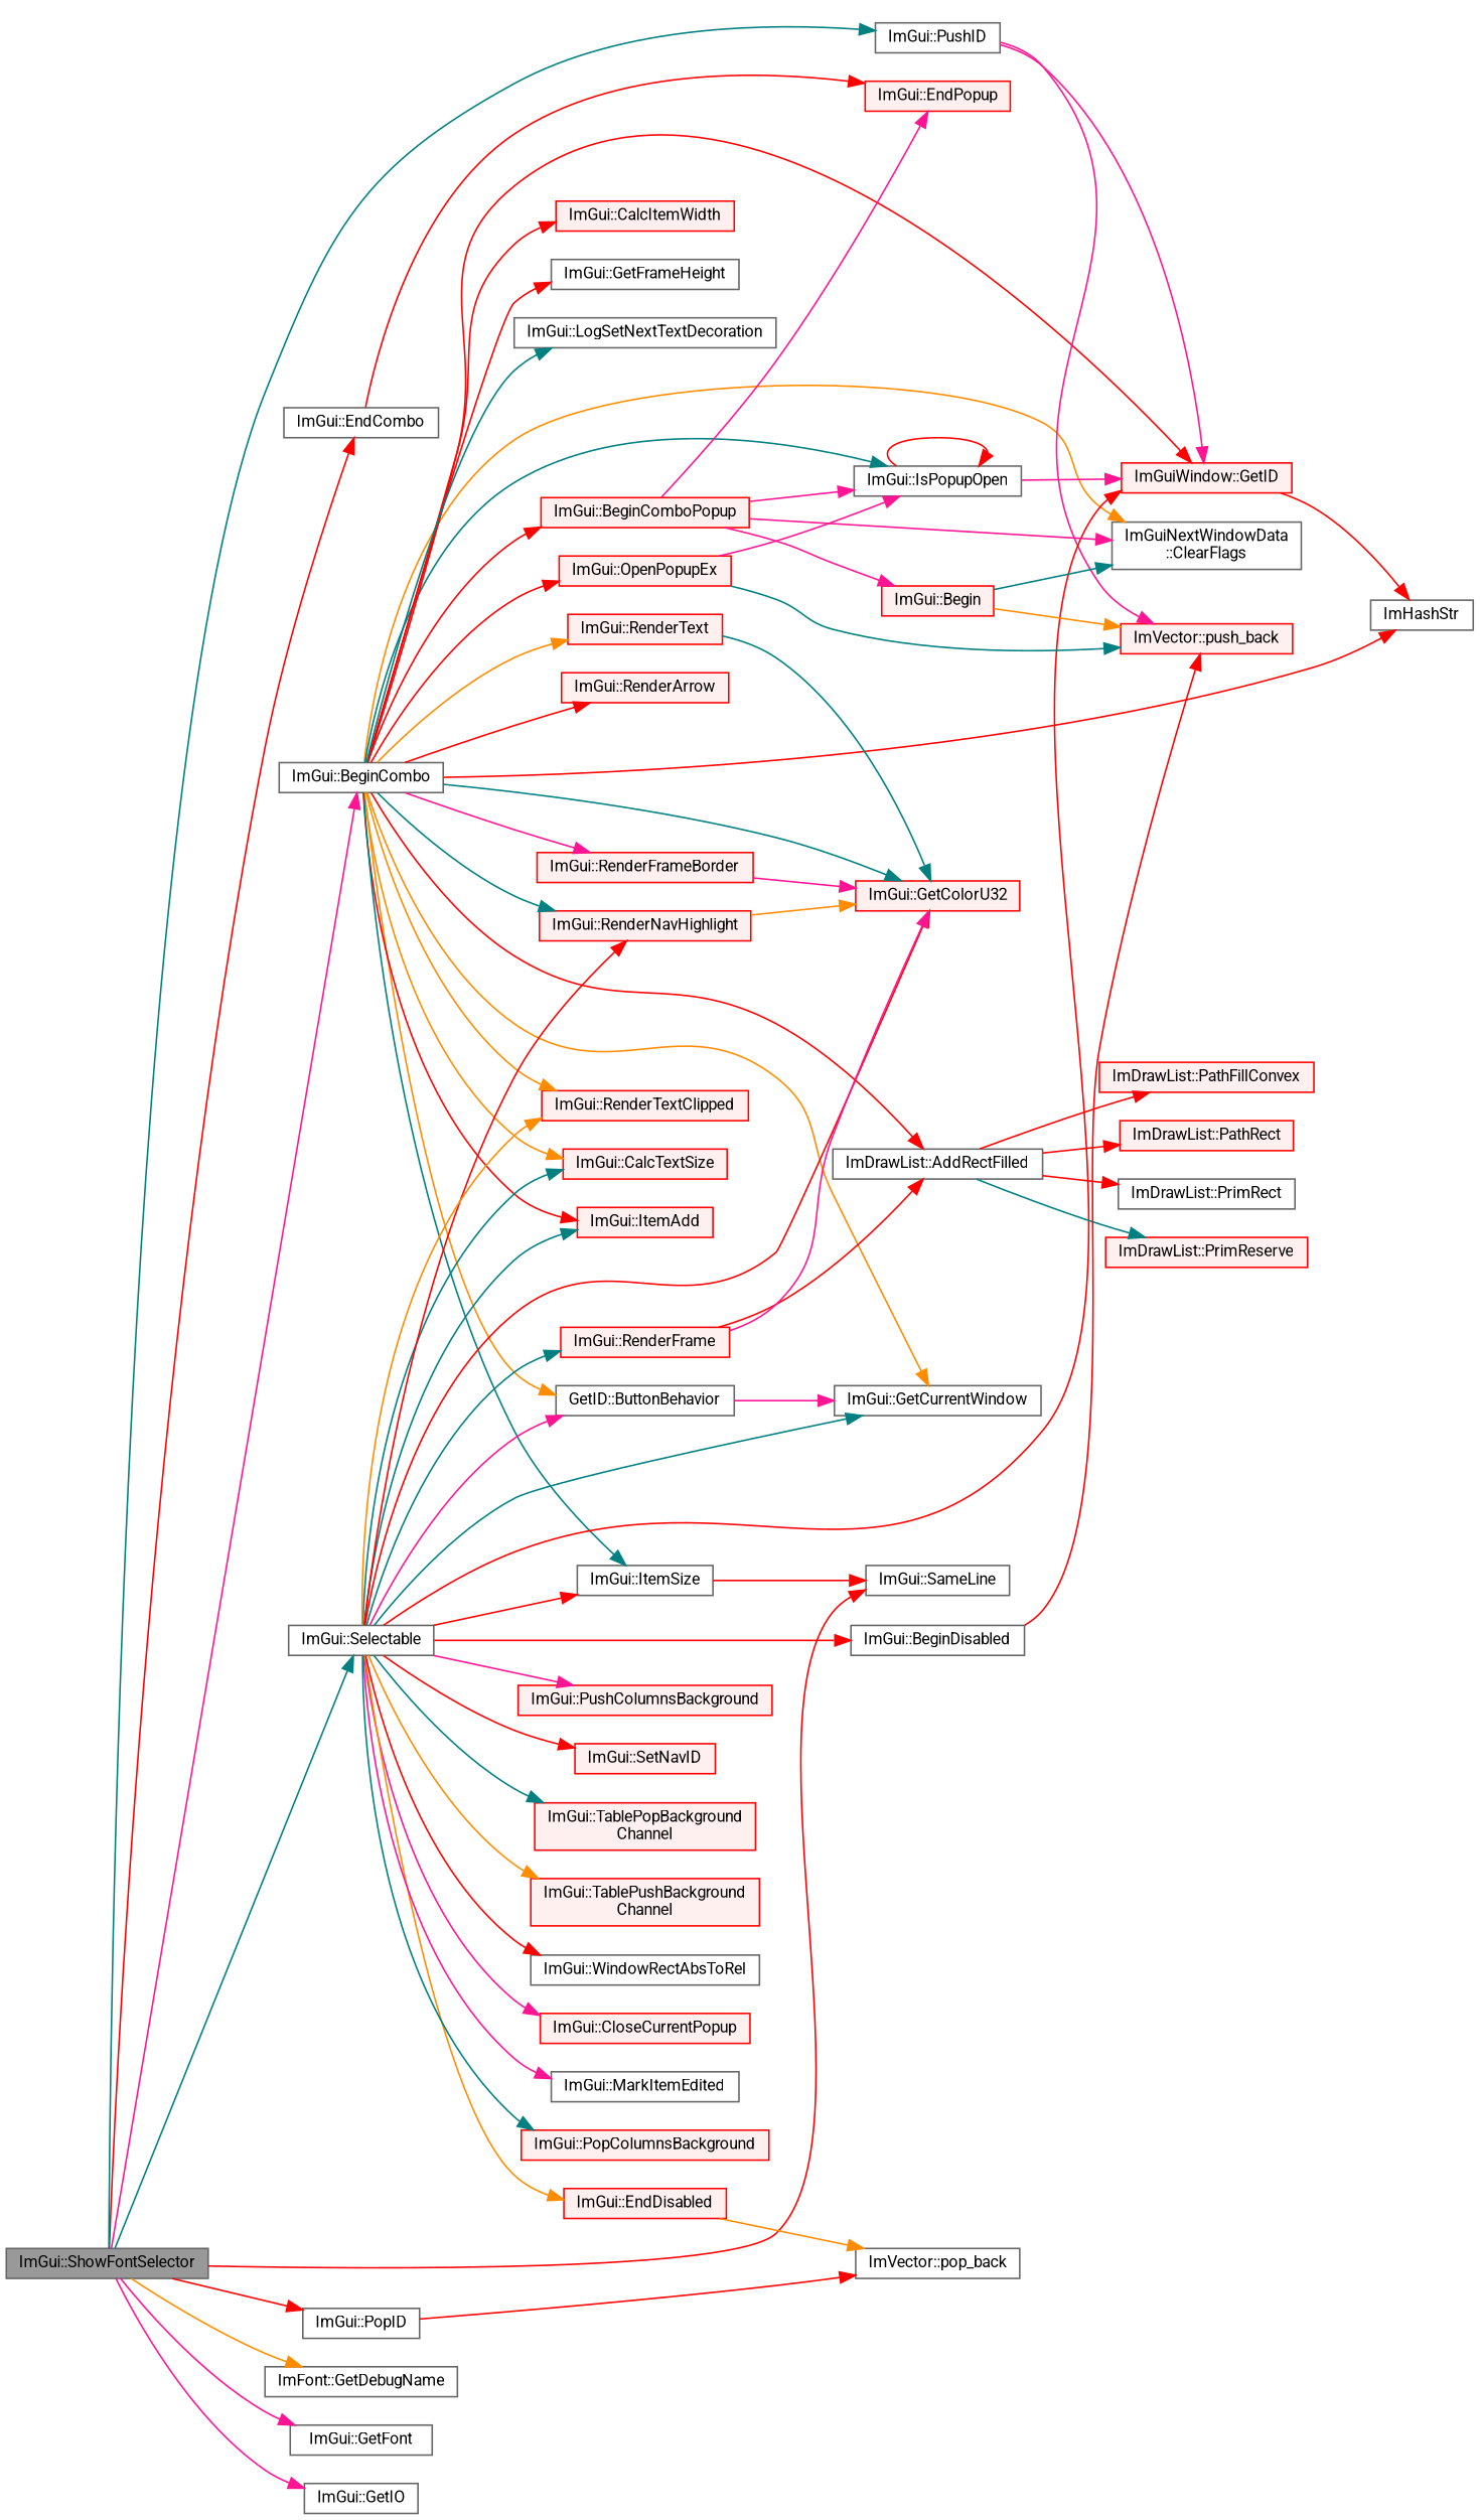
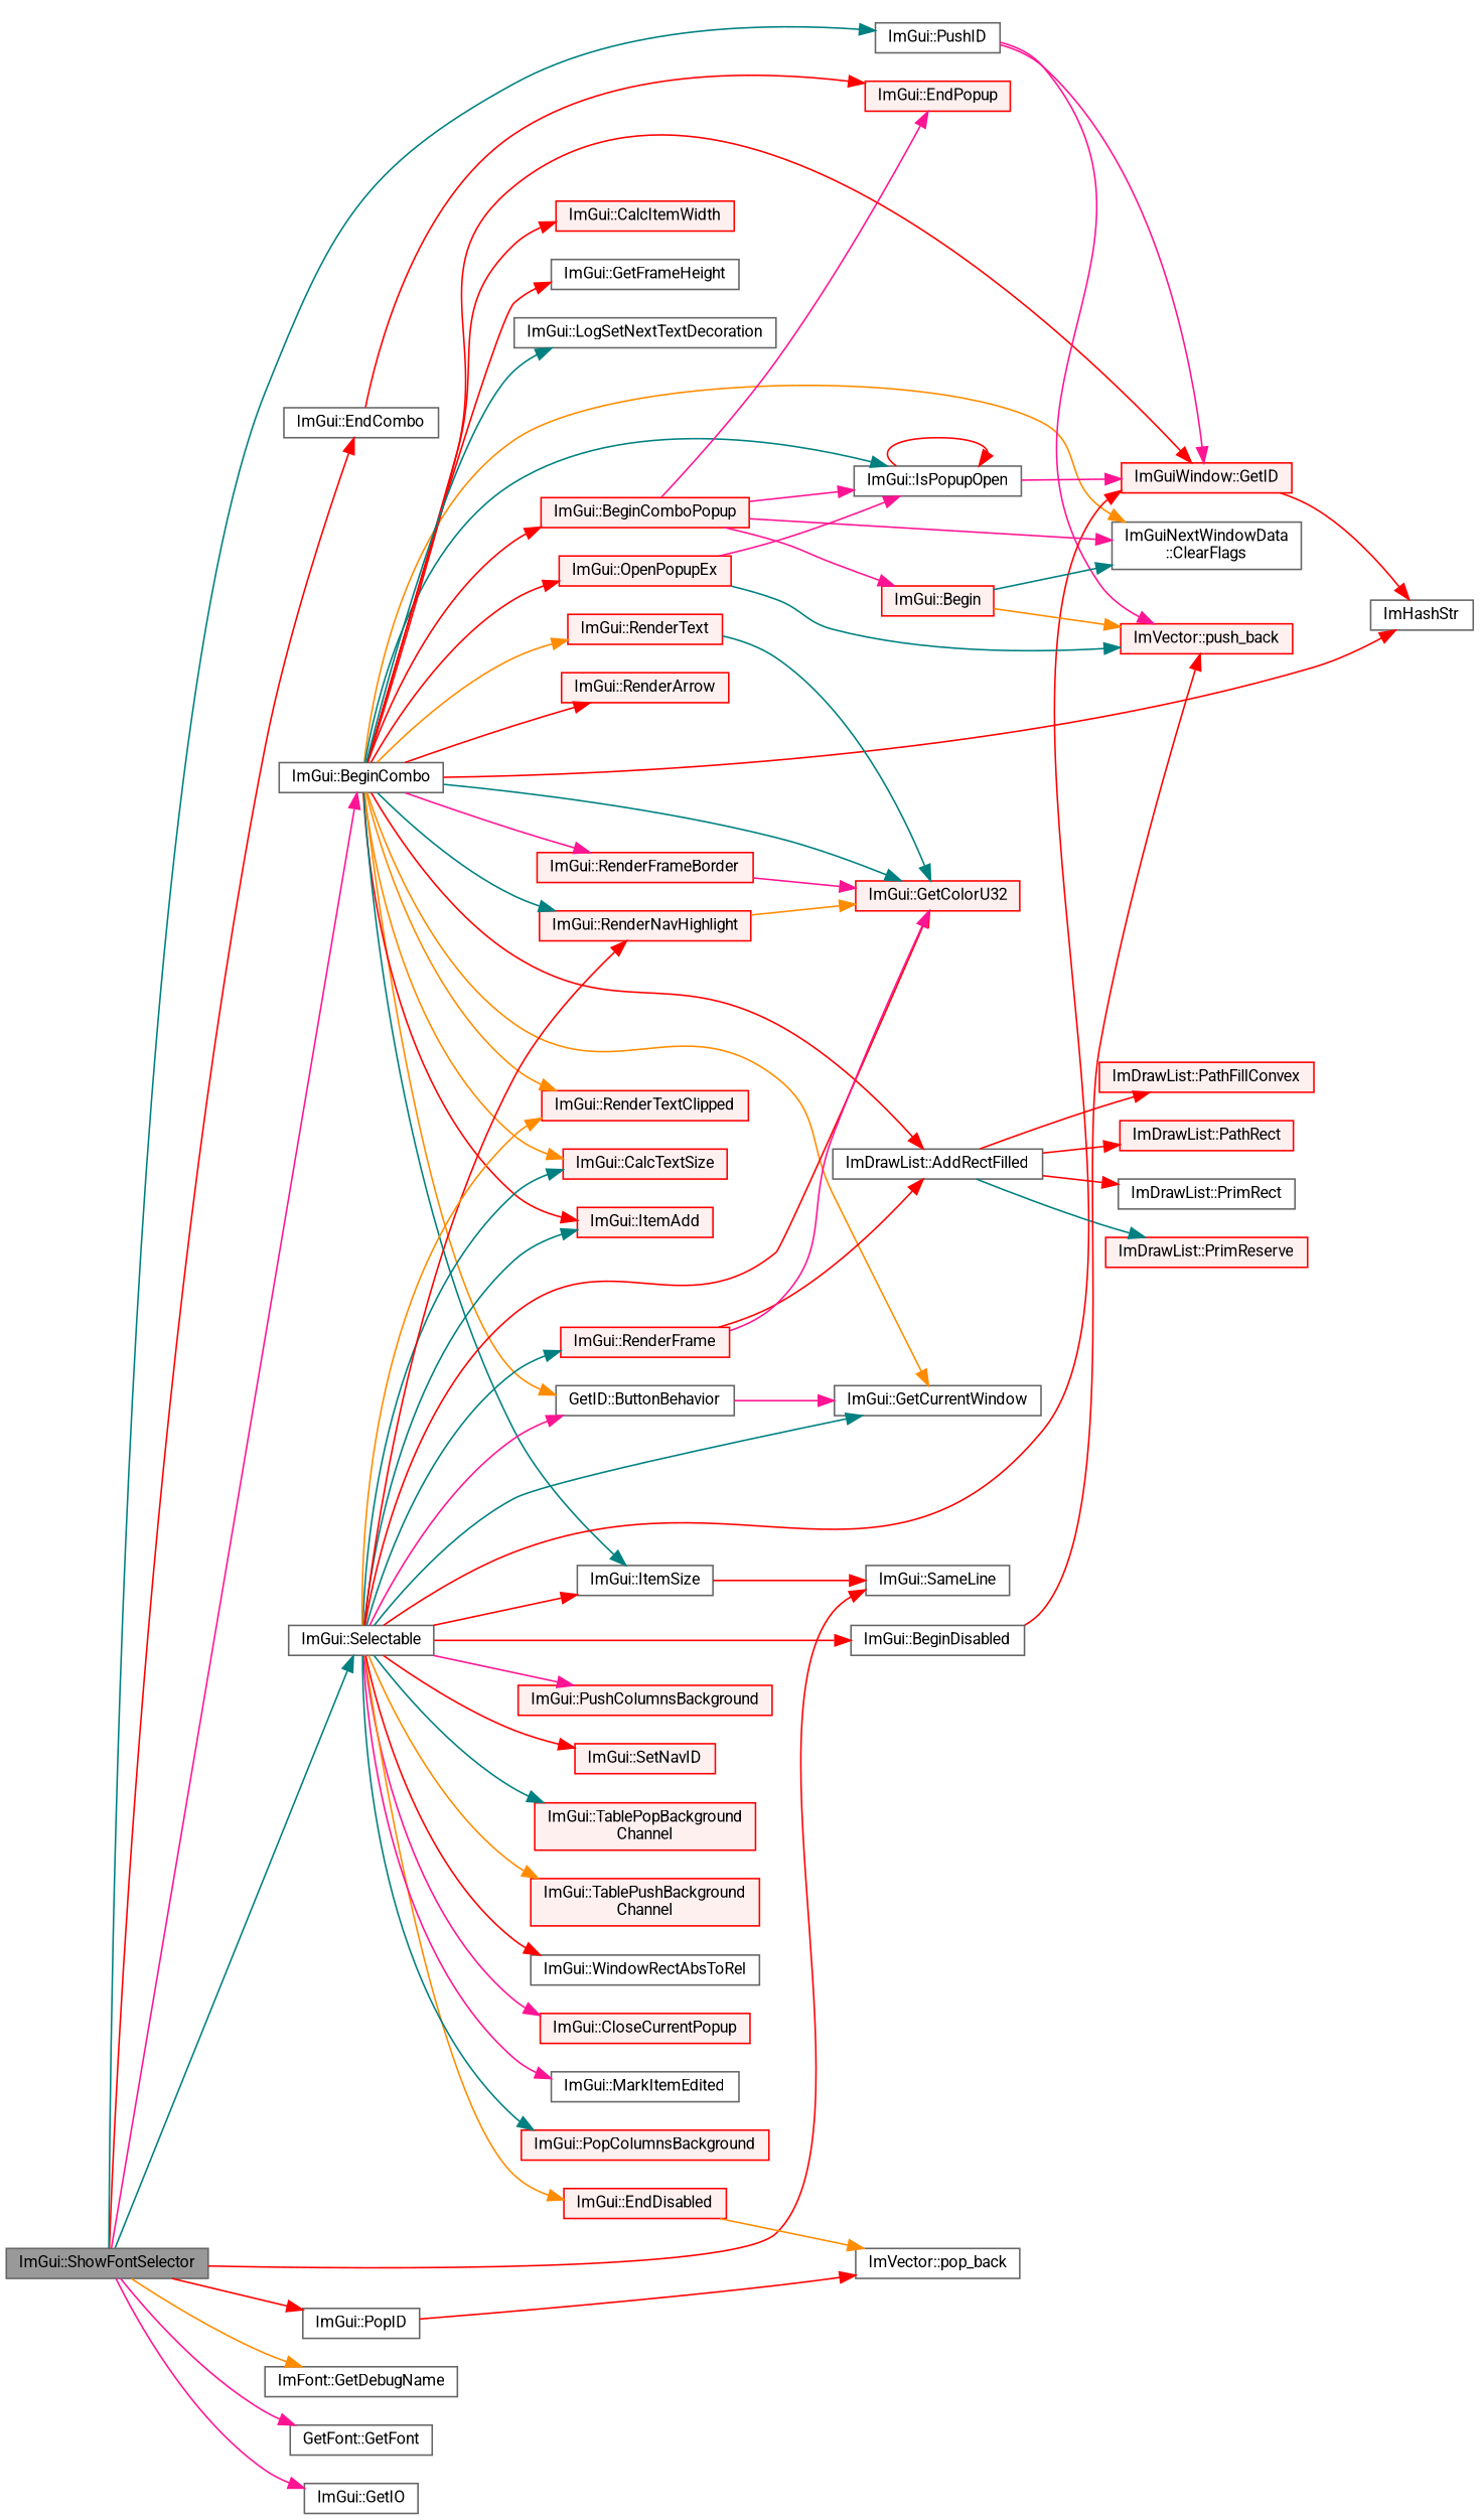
  digraph {
    fontname=Roboto
    rankdir=LR
    node [color=red fillcolor="#FFF0F0" fontname=Roboto fontsize=10 shape=box style=filled]
    edge [color=red fontname=Roboto fontsize=10 labelfontname=Helvetica labelfontsize=10 style=solid]
    n1 [color=gray40 fillcolor=grey60 fontcolor=black height=0.2 label="ImGui::ShowFontSelector" width=0.4]
    n2 [color=grey40 fillcolor=white height=0.2 label="ImGui::BeginCombo" width=0.4]
    n3 [color=grey40 fillcolor=white height=0.2 label="ImGui::SameLine" width=0.4]
    n4 [color=grey40 fillcolor=white height=0.2 label="ImGui::EndCombo" width=0.4]
    n5 [color=grey40 fillcolor=white height=0.2 label="ImFont::GetDebugName" width=0.4]
-   n6 [color=grey40 fillcolor=white height=0.2 label="ImGui::GetFont" width=0.4]
+   n6 [color=grey40 fillcolor=white height=0.2 label="GetFont::GetFont" width=0.4]
    n7 [color=grey40 fillcolor=white height=0.2 label="ImGui::GetIO" width=0.4]
    n8 [color=grey40 fillcolor=white height=0.2 label="ImGui::PopID" width=0.4]
    n9 [color=grey40 fillcolor=white height=0.2 label="ImGui::PushID" width=0.4]
    n10 [color=grey40 fillcolor=white height=0.2 label="ImGui::Selectable" width=0.4]
    n11 [color=grey40 fillcolor=white height=0.2 label="ImDrawList::AddRectFilled" width=0.4]
    n12 [height=0.2 label="ImGui::BeginComboPopup" width=0.4]
    n13 [color=grey40 fillcolor=white height=0.2 label="ImGuiNextWindowData\l::ClearFlags" width=0.4]
    n14 [color=grey40 fillcolor=white height=0.2 label="ImGui::IsPopupOpen" width=0.4]
    n15 [height=0.2 label="ImGuiWindow::GetID" width=0.4]
    n16 [color=grey40 fillcolor=white height=0.2 label=ImHashStr width=0.4]
    n17 [color=grey40 fillcolor=white height=0.2 label="GetID::ButtonBehavior" width=0.4]
    n18 [color=grey40 fillcolor=white height=0.2 label="ImGui::GetCurrentWindow" width=0.4]
    n19 [height=0.2 label="ImGui::CalcItemWidth" width=0.4]
    n20 [height=0.2 label="ImGui::CalcTextSize" width=0.4]
    n21 [height=0.2 label="ImGui::GetColorU32" width=0.4]
    n22 [color=grey40 fillcolor=white height=0.2 label="ImGui::GetFrameHeight" width=0.4]
    n23 [height=0.2 label="ImGui::ItemAdd" width=0.4]
    n24 [color=grey40 fillcolor=white height=0.2 label="ImGui::ItemSize" width=0.4]
    n25 [color=grey40 fillcolor=white height=0.2 label="ImGui::LogSetNextTextDecoration" width=0.4]
    n26 [height=0.2 label="ImGui::OpenPopupEx" width=0.4]
    n27 [height=0.2 label="ImGui::RenderArrow" width=0.4]
    n28 [height=0.2 label="ImGui::RenderFrameBorder" width=0.4]
    n29 [height=0.2 label="ImGui::RenderNavHighlight" width=0.4]
    n30 [height=0.2 label="ImGui::RenderText" width=0.4]
    n31 [height=0.2 label="ImGui::RenderTextClipped" width=0.4]
    n32 [height=0.2 label="ImGui::EndPopup" width=0.4]
    n33 [color=grey40 fillcolor=white height=0.2 label="ImVector::pop_back" width=0.4]
    n34 [height=0.2 label="ImVector::push_back" width=0.4]
    n35 [color=grey40 fillcolor=white height=0.2 label="ImGui::BeginDisabled" width=0.4]
    n36 [height=0.2 label="ImGui::CloseCurrentPopup" width=0.4]
    n37 [height=0.2 label="ImGui::EndDisabled" width=0.4]
    n38 [color=grey40 fillcolor=white height=0.2 label="ImGui::MarkItemEdited" width=0.4]
    n39 [height=0.2 label="ImGui::PopColumnsBackground" width=0.4]
    n40 [height=0.2 label="ImGui::PushColumnsBackground" width=0.4]
    n41 [height=0.2 label="ImGui::RenderFrame" width=0.4]
    n42 [height=0.2 label="ImGui::SetNavID" width=0.4]
    n43 [height=0.2 label="ImGui::TablePopBackground\lChannel" width=0.4]
    n44 [height=0.2 label="ImGui::TablePushBackground\lChannel" width=0.4]
    n45 [color=grey40 fillcolor=white height=0.2 label="ImGui::WindowRectAbsToRel" width=0.4]
    n46 [height=0.2 label="ImDrawList::PathFillConvex" width=0.4]
    n47 [height=0.2 label="ImDrawList::PathRect" width=0.4]
    n48 [color=grey40 fillcolor=white height=0.2 label="ImDrawList::PrimRect" width=0.4]
    n49 [height=0.2 label="ImDrawList::PrimReserve" width=0.4]
    n50 [height=0.2 label="ImGui::Begin" width=0.4]
    n1 -> n2 [color=deeppink]
    n1 -> n3
    n1 -> n4
    n1 -> n5 [color=darkorange]
    n1 -> n6 [color=deeppink]
    n1 -> n7 [color=deeppink]
    n1 -> n8
    n1 -> n9 [color=teal]
    n1 -> n10 [color=teal]
    n2 -> n11
    n2 -> n12
    n2 -> n13 [color=darkorange]
    n2 -> n14 [color=teal]
    n2 -> n15
    n2 -> n16
    n2 -> n17 [color=darkorange]
    n2 -> n18 [color=darkorange]
    n2 -> n19
    n2 -> n20 [color=darkorange]
    n2 -> n21 [color=teal]
    n2 -> n22
    n2 -> n23
    n2 -> n24 [color=teal]
    n2 -> n25 [color=teal]
    n2 -> n26
    n2 -> n27
    n2 -> n28 [color=deeppink]
    n2 -> n29 [color=teal]
    n2 -> n30 [color=darkorange]
    n2 -> n31 [color=darkorange]
    n4 -> n32
    n8 -> n33
    n9 -> n15 [color=deeppink]
    n9 -> n34 [color=deeppink]
    n10 -> n15
    n10 -> n17 [color=deeppink]
    n10 -> n18 [color=teal]
    n10 -> n20 [color=teal]
    n10 -> n21
    n10 -> n23 [color=teal]
    n10 -> n24
    n10 -> n29
    n10 -> n31 [color=darkorange]
    n10 -> n35
    n10 -> n36 [color=deeppink]
    n10 -> n37 [color=darkorange]
    n10 -> n38 [color=deeppink]
    n10 -> n39 [color=teal]
    n10 -> n40 [color=deeppink]
    n10 -> n41 [color=teal]
    n10 -> n42
    n10 -> n43 [color=teal]
    n10 -> n44 [color=darkorange]
    n10 -> n45
    n11 -> n46
    n11 -> n47
    n11 -> n48
    n11 -> n49 [color=teal]
    n12 -> n13 [color=deeppink]
    n12 -> n14 [color=deeppink]
    n12 -> n32 [color=deeppink]
    n12 -> n50 [color=deeppink]
    n14 -> n14
    n14 -> n15 [color=deeppink]
    n15 -> n16
    n17 -> n18 [color=deeppink]
    n24 -> n3
    n26 -> n14 [color=deeppink]
    n26 -> n34 [color=teal]
    n28 -> n21 [color=deeppink]
    n29 -> n21 [color=darkorange]
    n30 -> n21 [color=teal]
    n35 -> n34
    n37 -> n33 [color=darkorange]
    n41 -> n11
    n41 -> n21 [color=deeppink]
    n50 -> n13 [color=teal]
    n50 -> n34 [color=darkorange]
  }
